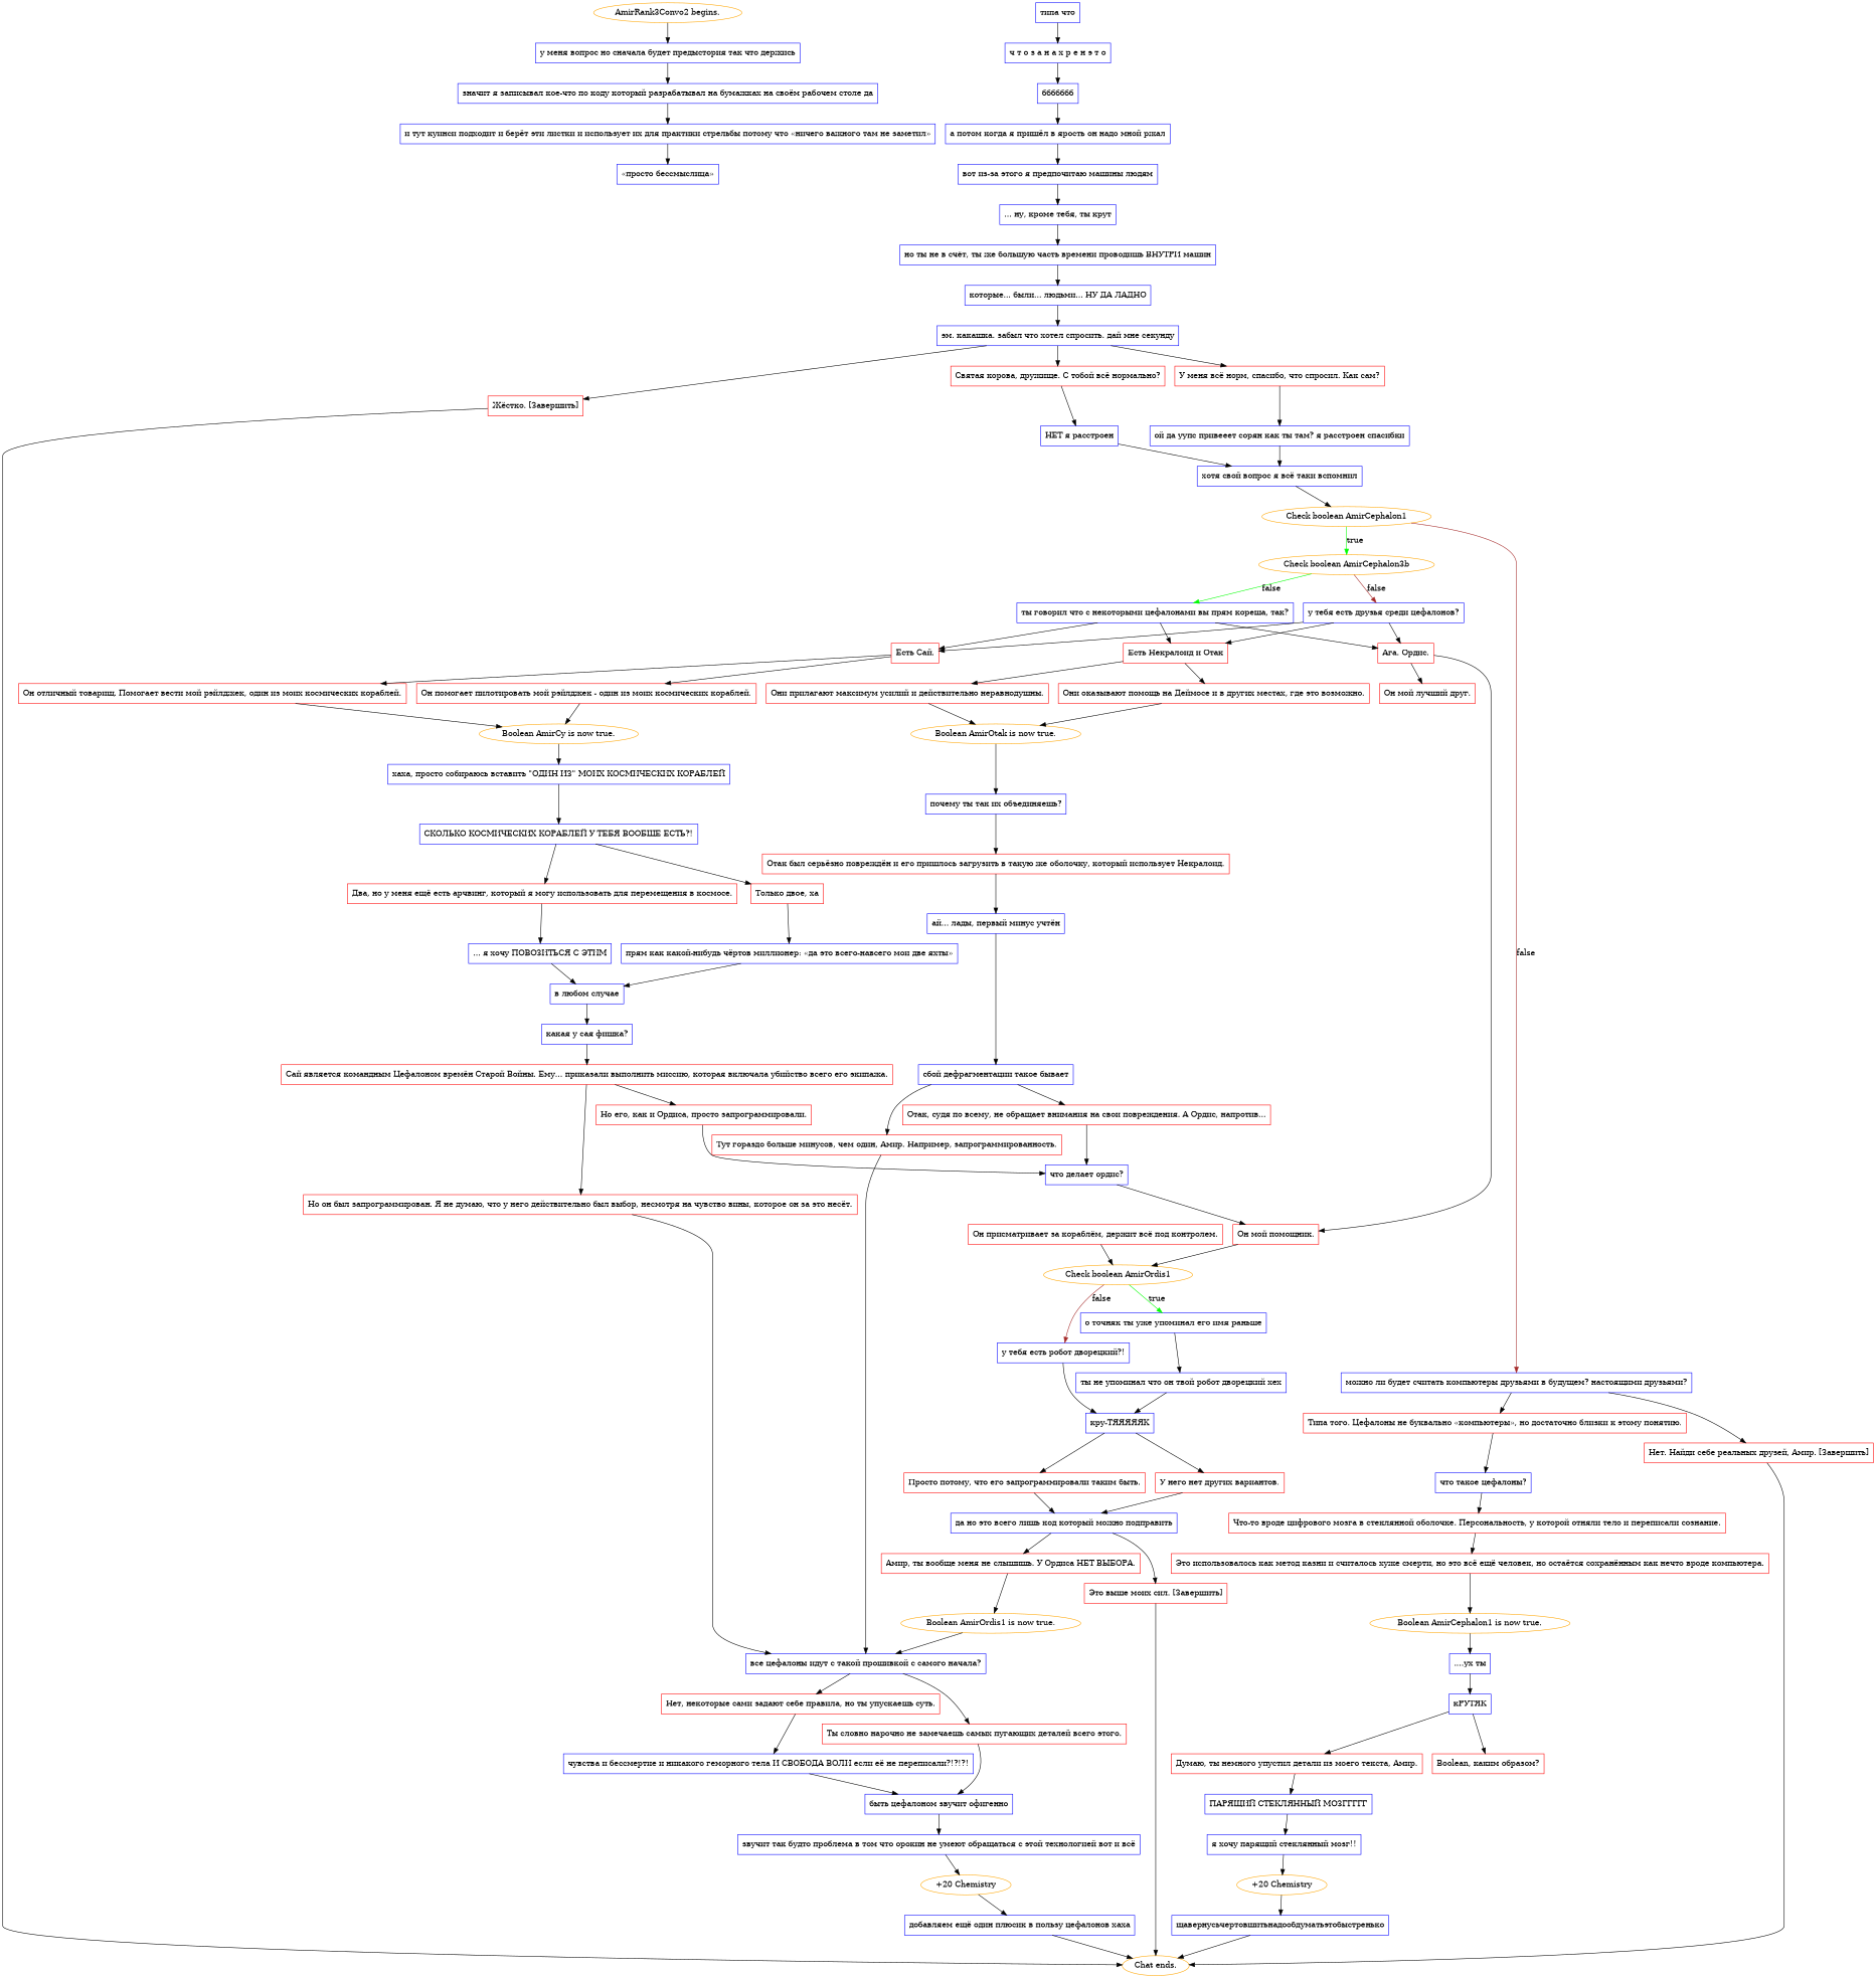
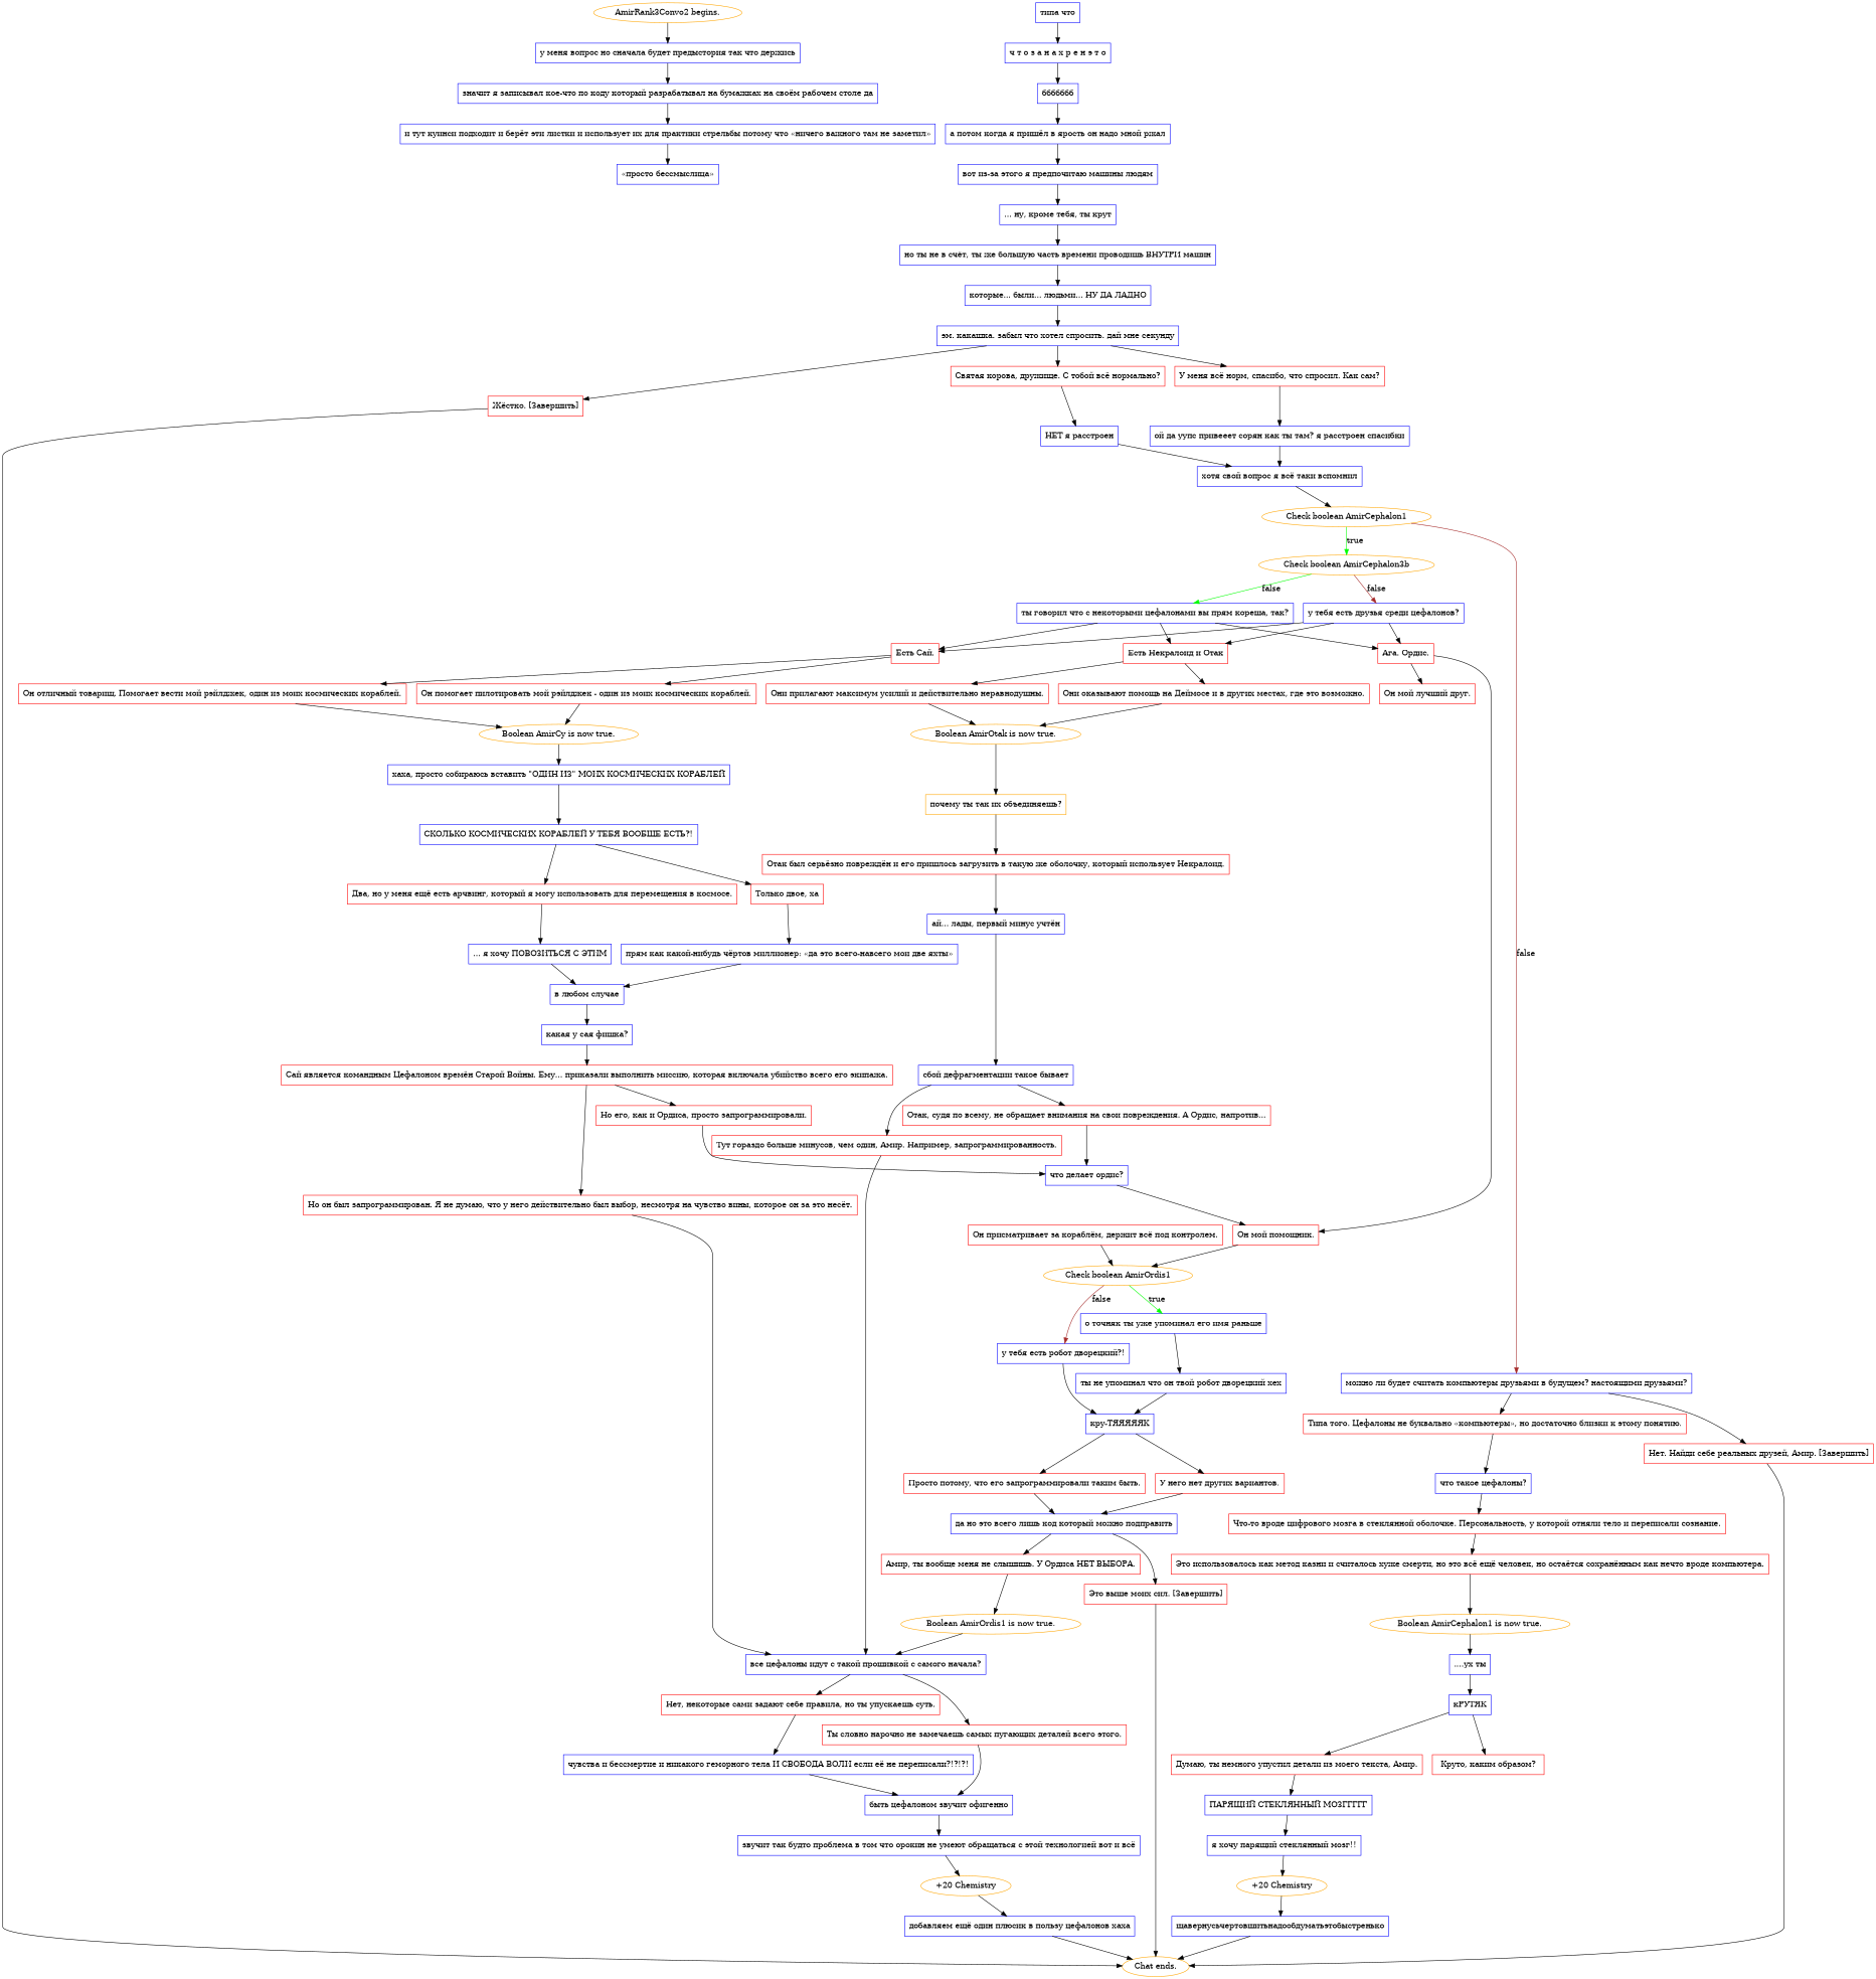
  digraph {
    fontname="DejaVu Serif"
    node [color=blue fontname="DejaVu Serif" shape=box]
    edge [fontname="DejaVu Serif"]
    "AmirRank3Convo2 begins." [color=orange shape=""]
    n2 [label="у меня вопрос но сначала будет предыстория так что держись"]
    n3 [label="значит я записывал кое-что по коду который разрабатывал на бумажках на своём рабочем столе да"]
    n4 [label="и тут куинси подходит и берёт эти листки и использует их для практики стрельбы потому что «ничего важного там не заметил»"]
    n5 [label="«просто бессмыслица»"]
    n6 [label="типа что"]
    n7 [label="ч т о з а н а х р е н э т о"]
    n8 [label="ббббббб"]
    n9 [label="а потом когда я пришёл в ярость он надо мной ржал"]
    n10 [label="вот из-за этого я предпочитаю машины людям"]
    n11 [label="... ну, кроме тебя, ты крут"]
    n12 [label="но ты не в счёт, ты же большую часть времени проводишь ВНУТРИ машин"]
    n13 [label="которые... были... людьми... НУ ДА ЛАДНО"]
    n14 [label="эм. какашка. забыл что хотел спросить. дай мне секунду"]
    n15 [color=red label="У меня всё норм, спасибо, что спросил. Как сам?"]
    n16 [color=red label="Святая корова, дружище. С тобой всё нормально?"]
    n17 [color=red label="Жёстко. [Завершить]"]
    n18 [label="ой да уупс привееет сорян как ты там? я расстроен спасибки"]
    n19 [label="НЕТ я расстроен"]
    "Chat ends." [color=orange shape=""]
    n21 [label="хотя свой вопрос я всё таки вспомнил"]
    n22 [color=orange label="Check boolean AmirCephalon1" shape=""]
    n23 [color=orange label="Check boolean AmirCephalon3b" shape=""]
    n24 [label="можно ли будет считать компьютеры друзьями в будущем? настоящими друзьями?"]
    n25 [label="ты говорил что с некоторыми цефалонами вы прям кореша, так?"]
    n26 [label="у тебя есть друзья среди цефалонов?"]
    n27 [color=red label="Нет. Найди себе реальных друзей, Амир. [Завершить]"]
    n28 [color=red label="Типа того. Цефалоны не буквально «компьютеры», но достаточно близки к этому понятию."]
    n29 [color=red label="Ага. Ордис."]
    n30 [color=red label="Есть Некралоид и Отак"]
    n31 [color=red label="Есть Сай."]
    n32 [label="что такое цефалоны?"]
    n33 [color=red label="Он мой помощник."]
    n34 [color=red label="Он мой лучший друг."]
    n35 [color=red label="Они оказывают помощь на Деймосе и в других местах, где это возможно."]
    n36 [color=red label="Они прилагают максимум усилий и действительно неравнодушны."]
    n37 [color=red label="Он помогает пилотировать мой рэйлджек - один из моих космических кораблей."]
    n38 [color=red label="Он отличный товарищ. Помогает вести мой рэйлджек, один из моих космических кораблей."]
    n39 [color=red label="Что-то вроде цифрового мозга в стеклянной оболочке. Персональность, у которой отняли тело и переписали сознание."]
    n40 [color=orange label="Check boolean AmirOrdis1" shape=""]
    n41 [color=orange label="Boolean AmirOtak is now true." shape=""]
    n42 [color=orange label="Boolean AmirCy is now true." shape=""]
    n43 [color=red label="Это использовалось как метод казни и считалось хуже смерти, но это всё ещё человек, но остаётся сохранённым как нечто вроде компьютера."]
    n44 [label="о точняк ты уже упоминал его имя раньше"]
    n45 [label="у тебя есть робот дворецкий?!"]
    n46 [color=red label="Он присматривает за кораблём, держит всё под контролем."]
-   n47 [label="почему ты так их объединяешь?"]
+   n47 [color=orange label="почему ты так их объединяешь?"]
    n48 [label="хаха, просто собираюсь вставить \"ОДИН ИЗ\" МОИХ КОСМИЧЕСКИХ КОРАБЛЕЙ"]
    n49 [color=orange label="Boolean AmirCephalon1 is now true." shape=""]
    n50 [label="ты не упоминал что он твой робот дворецкий хех"]
    n51 [label="кру-ТЯЯЯЯЯК"]
    n52 [color=red label="Отак был серьёзно повреждён и его пришлось загрузить в такую же оболочку, который использует Некралоид."]
    n53 [label="СКОЛЬКО КОСМИЧЕСКИХ КОРАБЛЕЙ У ТЕБЯ ВООБЩЕ ЕСТЬ?!"]
    n54 [label="....ух ты"]
    n55 [color=red label="У него нет других вариантов."]
    n56 [color=red label="Просто потому, что его запрограммировали таким быть."]
    n57 [label="ай... лады, первый минус учтён"]
    n58 [color=red label="Только двое, ха"]
    n59 [color=red label="Два, но у меня ещё есть арчвинг, который я могу использовать для перемещения в космосе."]
    n60 [label="кРУТЯК"]
    n61 [label="да но это всего лишь код который можно подправить"]
    n62 [label="сбой дефрагментации такое бывает"]
    n63 [label="прям как какой-нибудь чёртов миллионер: «да это всего-навсего мои две яхты»"]
    n64 [label="... я хочу ПОВОЗИТЬСЯ С ЭТИМ"]
    n65 [color=red label="Думаю, ты немного упустил детали из моего текста, Амир."]
-   n66 [color=red label="Boolean, каким образом?"]
+   n66 [color=red label="Круто, каким образом?"]
    n67 [color=red label="Это выше моих сил. [Завершить]"]
    n68 [color=red label="Амир, ты вообще меня не слышишь. У Ордиса НЕТ ВЫБОРА."]
    n69 [color=red label="Отак, судя по всему, не обращает внимания на свои повреждения. А Ордис, напротив..."]
    n70 [color=red label="Тут гораздо больше минусов, чем один, Амир. Например, запрограммированность."]
    n71 [label="в любом случае"]
    n72 [label="ПАРЯЩИЙ СТЕКЛЯННЫЙ МОЗГГГГГ"]
    n73 [color=orange label="Boolean AmirOrdis1 is now true." shape=""]
    n74 [label="что делает ордис?"]
    n75 [label="все цефалоны идут с такой прошивкой с самого начала?"]
    n76 [label="какая у сая фишка?"]
    n77 [label="я хочу парящий стеклянный мозг!!"]
    n78 [color=red label="Нет, некоторые сами задают себе правила, но ты упускаешь суть."]
    n79 [color=red label="Ты словно нарочно не замечаешь самых пугающих деталей всего этого."]
    n80 [color=red label="Сай является командным Цефалоном времён Старой Войны. Ему... приказали выполнить миссию, которая включала убийство всего его экипажа."]
    n81 [color=orange label="+20 Chemistry" shape=""]
    n82 [label="чувства и бессмертие и никакого геморного тела И СВОБОДА ВОЛИ если её не переписали?!?!?!"]
    n83 [label="быть цефалоном звучит офигенно"]
    n84 [color=red label="Но его, как и Ордиса, просто запрограммировали."]
    n85 [color=red label="Но он был запрограммирован. Я не думаю, что у него действительно был выбор, несмотря на чувство вины, которое он за это несёт."]
    n86 [label="щавернусьчертовшитьнадообдуматьэтобыстренько"]
    n87 [label="звучит так будто проблема в том что орокин не умеют обращаться с этой технологией вот и всё"]
    n88 [color=orange label="+20 Chemistry" shape=""]
    n89 [label="добавляем ещё один плюсик в пользу цефалонов хаха"]
    "AmirRank3Convo2 begins." -> n2
    n2 -> n3
    n3 -> n4
    n4 -> n5
    n6 -> n7
    n7 -> n8
    n8 -> n9
    n9 -> n10
    n10 -> n11
    n11 -> n12
    n12 -> n13
    n13 -> n14
    n14 -> n15
    n14 -> n16
    n14 -> n17
    n15 -> n18
    n16 -> n19
    n17 -> "Chat ends."
    n18 -> n21
    n19 -> n21
    n21 -> n22
    n22 -> n23 [color=green label=true]
    n22 -> n24 [color=brown label=false]
    n23 -> n25 [color=green label=false]
    n23 -> n26 [color=brown label=false]
    n24 -> n27
    n24 -> n28
    n25 -> n29
    n25 -> n30
    n25 -> n31
    n26 -> n29
    n26 -> n30
    n26 -> n31
    n27 -> "Chat ends."
    n28 -> n32
    n29 -> n33
    n29 -> n34
    n30 -> n35
    n30 -> n36
    n31 -> n37
    n31 -> n38
    n32 -> n39
    n33 -> n40
    n35 -> n41
    n36 -> n41
    n37 -> n42
    n38 -> n42
    n39 -> n43
    n40 -> n44 [color=green label=true]
    n40 -> n45 [color=brown label=false]
    n41 -> n47
    n42 -> n48
    n43 -> n49
    n44 -> n50
    n45 -> n51
    n46 -> n40
    n47 -> n52
    n48 -> n53
    n49 -> n54
    n50 -> n51
    n51 -> n55
    n51 -> n56
    n52 -> n57
    n53 -> n58
    n53 -> n59
    n54 -> n60
    n55 -> n61
    n56 -> n61
    n57 -> n62
    n58 -> n63
    n59 -> n64
    n60 -> n65
    n60 -> n66
    n61 -> n67
    n61 -> n68
    n62 -> n69
    n62 -> n70
    n63 -> n71
    n64 -> n71
    n65 -> n72
    n67 -> "Chat ends."
    n68 -> n73
    n69 -> n74
    n70 -> n75
    n71 -> n76
    n72 -> n77
    n73 -> n75
    n74 -> n33
    n75 -> n78
    n75 -> n79
    n76 -> n80
    n77 -> n81
    n78 -> n82
    n79 -> n83
    n80 -> n84
    n80 -> n85
    n81 -> n86
    n82 -> n83
    n83 -> n87
    n84 -> n74
    n85 -> n75
    n86 -> "Chat ends."
    n87 -> n88
    n88 -> n89
    n89 -> "Chat ends."
  }
